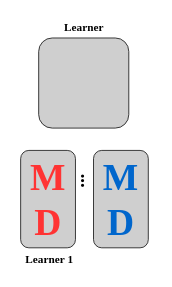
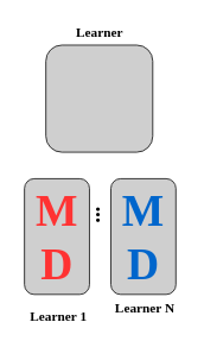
  <mxCell id="0" />
  <mxCell id="1" parent="0" />
  <mxCell id="2" value="" style="rounded=1;whiteSpace=wrap;html=1;fillColor=#CFCFCF;fontFamily=CMU Sans Serif;" vertex="1" parent="1"><mxGeometry x="51" y="50" width="120" height="120" as="geometry" /></mxCell>
- <mxCell id="3" value="&lt;b style=&quot;font-size: 15px;&quot;&gt;Learner&lt;/b&gt;&lt;b style=&quot;background-color: initial;&quot;&gt;&amp;nbsp;1&lt;/b&gt;" style="text;html=1;align=center;verticalAlign=middle;resizable=0;points=[];autosize=1;strokeColor=none;fillColor=none;fontSize=15;fontFamily=CMU Sans Serif;" vertex="1" parent="1"><mxGeometry x="20" y="329.4" width="90" height="30" as="geometry" /></mxCell>
+ <mxCell id="3" value="&lt;b style=&quot;font-size: 15px;&quot;&gt;Learner&lt;/b&gt;&lt;b style=&quot;background-color: initial;&quot;&gt;&amp;nbsp;1&lt;/b&gt;" style="text;html=1;align=center;verticalAlign=middle;resizable=0;points=[];autosize=1;strokeColor=none;fillColor=none;fontSize=15;fontFamily=CMU Sans Serif;" vertex="1" parent="1"><mxGeometry x="20" y="339.4" width="90" height="30" as="geometry" /></mxCell>
  <mxCell id="4" value="&lt;span style=&quot;font-size: 25px;&quot;&gt;&lt;b style=&quot;font-size: 25px;&quot;&gt;...&lt;/b&gt;&lt;/span&gt;" style="text;html=1;align=center;verticalAlign=middle;resizable=0;points=[];autosize=1;strokeColor=none;fillColor=none;fontSize=25;rotation=90;fontFamily=CMU Sans Serif;" vertex="1" parent="1"><mxGeometry x="92" y="220" width="50" height="40" as="geometry" /></mxCell>
  <mxCell id="5" value="&lt;b style=&quot;font-size: 15px;&quot;&gt;Learner&lt;/b&gt;" style="text;html=1;align=center;verticalAlign=middle;resizable=0;points=[];autosize=1;strokeColor=none;fillColor=none;fontSize=15;fontFamily=CMU Sans Serif;" vertex="1" parent="1"><mxGeometry x="61" y="20" width="100" height="30" as="geometry" /></mxCell>
+ <mxCell id="6" value="&lt;b style=&quot;font-size: 15px;&quot;&gt;Learner&lt;/b&gt;&lt;b style=&quot;background-color: initial;&quot;&gt;&amp;nbsp;N&lt;/b&gt;" style="text;html=1;align=center;verticalAlign=middle;resizable=0;points=[];autosize=1;strokeColor=none;fillColor=none;fontSize=15;fontFamily=CMU Sans Serif;" vertex="1" parent="1"><mxGeometry x="117" y="329.4" width="90" height="30" as="geometry" /></mxCell>
  <mxCell id="7" value="D" style="group;fontStyle=4;fontFamily=CMU Sans Serif;fontColor=#ff3333;" vertex="1" connectable="0" parent="1"><mxGeometry x="27" y="199.7" width="76" height="129.7" as="geometry" /></mxCell>
  <mxCell id="8" value="&lt;font style=&quot;font-size: 50px;&quot;&gt;&lt;b style=&quot;&quot;&gt;&lt;font color=&quot;#ff3333&quot;&gt;M&lt;/font&gt;&lt;/b&gt;&lt;/font&gt;&lt;div&gt;&lt;font style=&quot;font-size: 50px;&quot;&gt;&lt;b style=&quot;&quot;&gt;&lt;font color=&quot;#ff3333&quot;&gt;D&lt;/font&gt;&lt;/b&gt;&lt;/font&gt;&lt;/div&gt;" style="rounded=1;whiteSpace=wrap;html=1;fillColor=#CFCFCF;align=center;fontFamily=CMU Sans Serif;" vertex="1" parent="7"><mxGeometry width="72.96" height="129.7" as="geometry" /></mxCell>
  <mxCell id="9" value="D" style="group;fontStyle=4;fontFamily=CMU Sans Serif;" vertex="1" connectable="0" parent="1"><mxGeometry x="124" y="199.7" width="76" height="129.7" as="geometry" /></mxCell>
  <mxCell id="10" value="&lt;b style=&quot;color: rgb(0, 102, 204); font-size: 50px;&quot;&gt;M&lt;/b&gt;&lt;div&gt;&lt;b style=&quot;color: rgb(0, 102, 204); font-size: 50px;&quot;&gt;D&lt;/b&gt;&lt;font style=&quot;font-size: 50px;&quot;&gt;&lt;b style=&quot;&quot;&gt;&lt;br&gt;&lt;/b&gt;&lt;/font&gt;&lt;/div&gt;" style="rounded=1;whiteSpace=wrap;html=1;fillColor=#CFCFCF;align=center;fontFamily=CMU Sans Serif;" vertex="1" parent="9"><mxGeometry width="72.96" height="129.7" as="geometry" /></mxCell>
